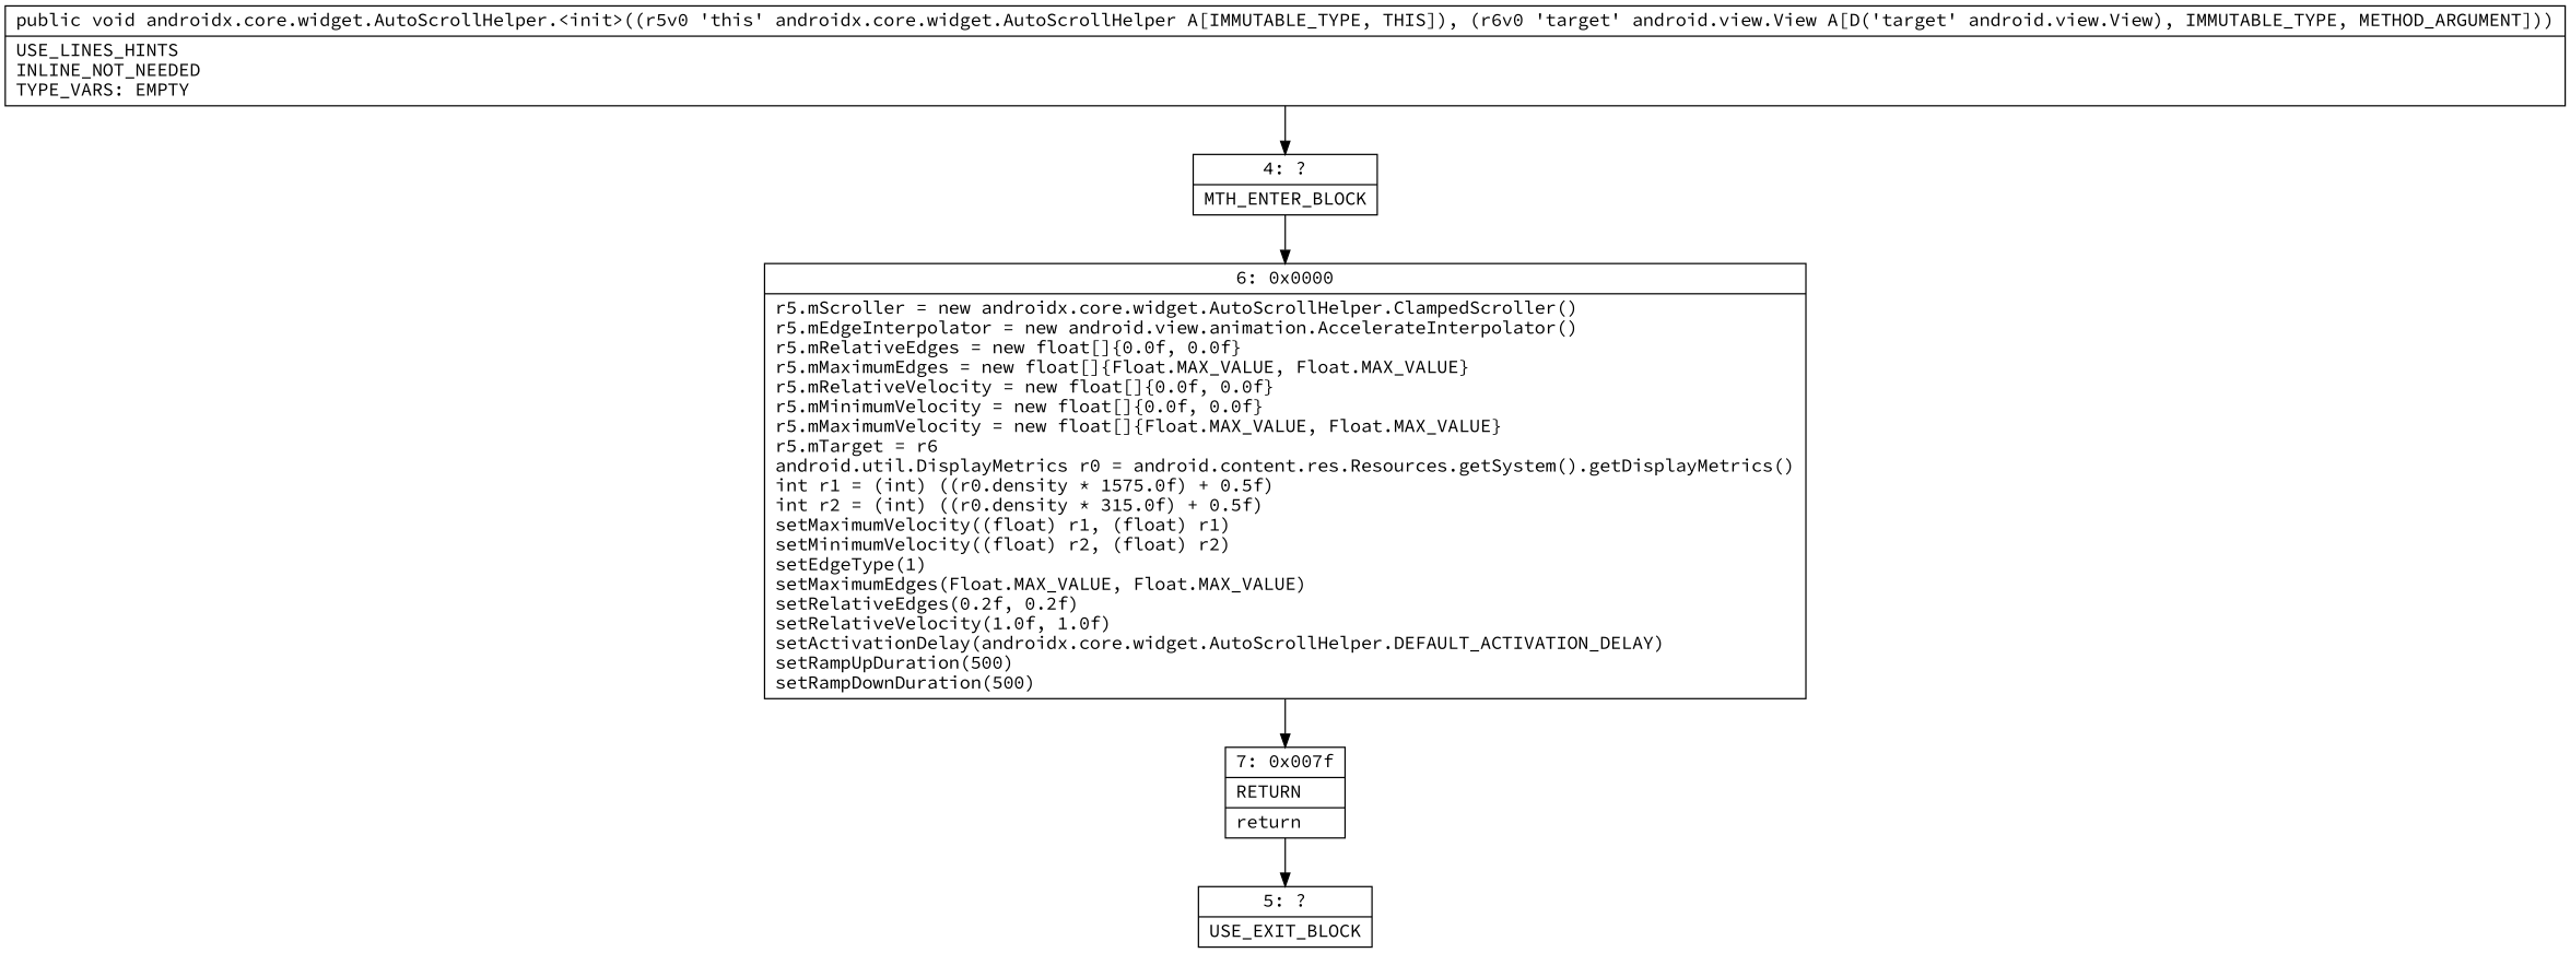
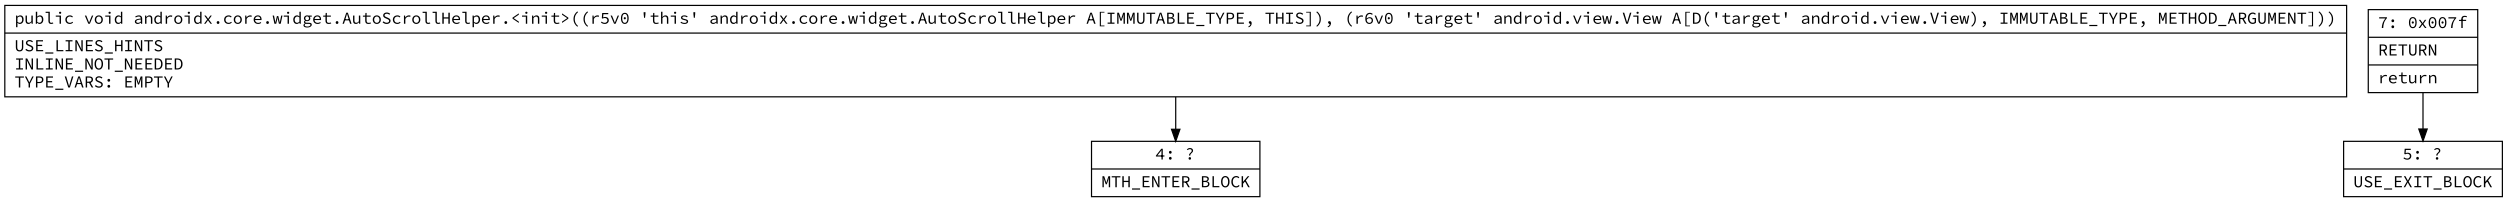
  digraph {
    fontname="Source Code Pro"
    node [fontname="Source Code Pro" shape=record]
    edge [fontname="Source Code Pro"]
    n1 [label="{4\:\ ?|MTH_ENTER_BLOCK\l}"]
-   n2 [label="{6\:\ 0x0000|r5.mScroller = new androidx.core.widget.AutoScrollHelper.ClampedScroller()\lr5.mEdgeInterpolator = new android.view.animation.AccelerateInterpolator()\lr5.mRelativeEdges = new float[]\{0.0f, 0.0f\}\lr5.mMaximumEdges = new float[]\{Float.MAX_VALUE, Float.MAX_VALUE\}\lr5.mRelativeVelocity = new float[]\{0.0f, 0.0f\}\lr5.mMinimumVelocity = new float[]\{0.0f, 0.0f\}\lr5.mMaximumVelocity = new float[]\{Float.MAX_VALUE, Float.MAX_VALUE\}\lr5.mTarget = r6\landroid.util.DisplayMetrics r0 = android.content.res.Resources.getSystem().getDisplayMetrics()\lint r1 = (int) ((r0.density * 1575.0f) + 0.5f)\lint r2 = (int) ((r0.density * 315.0f) + 0.5f)\lsetMaximumVelocity((float) r1, (float) r1)\lsetMinimumVelocity((float) r2, (float) r2)\lsetEdgeType(1)\lsetMaximumEdges(Float.MAX_VALUE, Float.MAX_VALUE)\lsetRelativeEdges(0.2f, 0.2f)\lsetRelativeVelocity(1.0f, 1.0f)\lsetActivationDelay(androidx.core.widget.AutoScrollHelper.DEFAULT_ACTIVATION_DELAY)\lsetRampUpDuration(500)\lsetRampDownDuration(500)\l}"]
    n3 [label="{7\:\ 0x007f|RETURN\l|return\l}"]
    n4 [label="{5\:\ ?|USE_EXIT_BLOCK\l}"]
    n5 [label="{public void androidx.core.widget.AutoScrollHelper.\<init\>((r5v0 'this' androidx.core.widget.AutoScrollHelper A[IMMUTABLE_TYPE, THIS]), (r6v0 'target' android.view.View A[D('target' android.view.View), IMMUTABLE_TYPE, METHOD_ARGUMENT]))  | USE_LINES_HINTS\lINLINE_NOT_NEEDED\lTYPE_VARS: EMPTY\l}"]
-   n1 -> n2
-   n2 -> n3
    n3 -> n4
    n5 -> n1
  }
